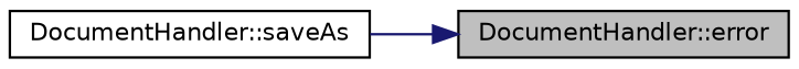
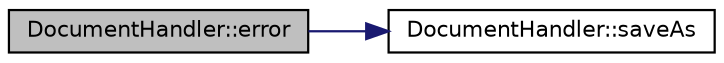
  digraph {
    rankdir=RL
    node [color=black fontname=Helvetica fontsize=10 shape=record style=filled]
    n1 [fillcolor=grey75 fontcolor=black height=0.2 label="DocumentHandler::error" width=0.4]
    n2 [fillcolor=white height=0.2 label="DocumentHandler::saveAs" width=0.4]
-   n1 -> n2 [color=midnightblue dir=back fontname=Helvetica fontsize=10 labelfontname=Helvetica labelfontsize=10 style=solid]
+   n2 -> n1 [color=midnightblue dir=back fontname=Helvetica fontsize=10 labelfontname=Helvetica labelfontsize=10 style=solid]
  }
